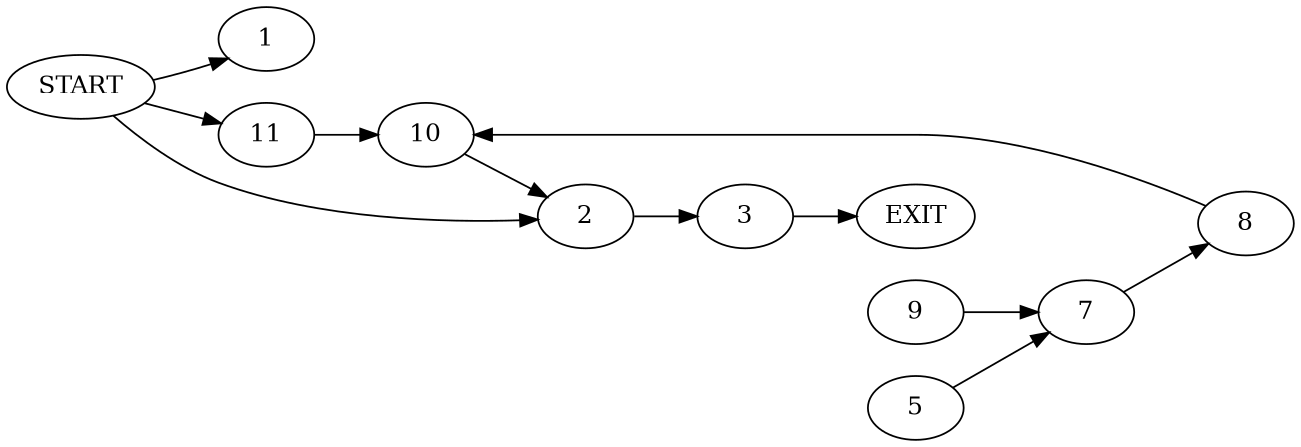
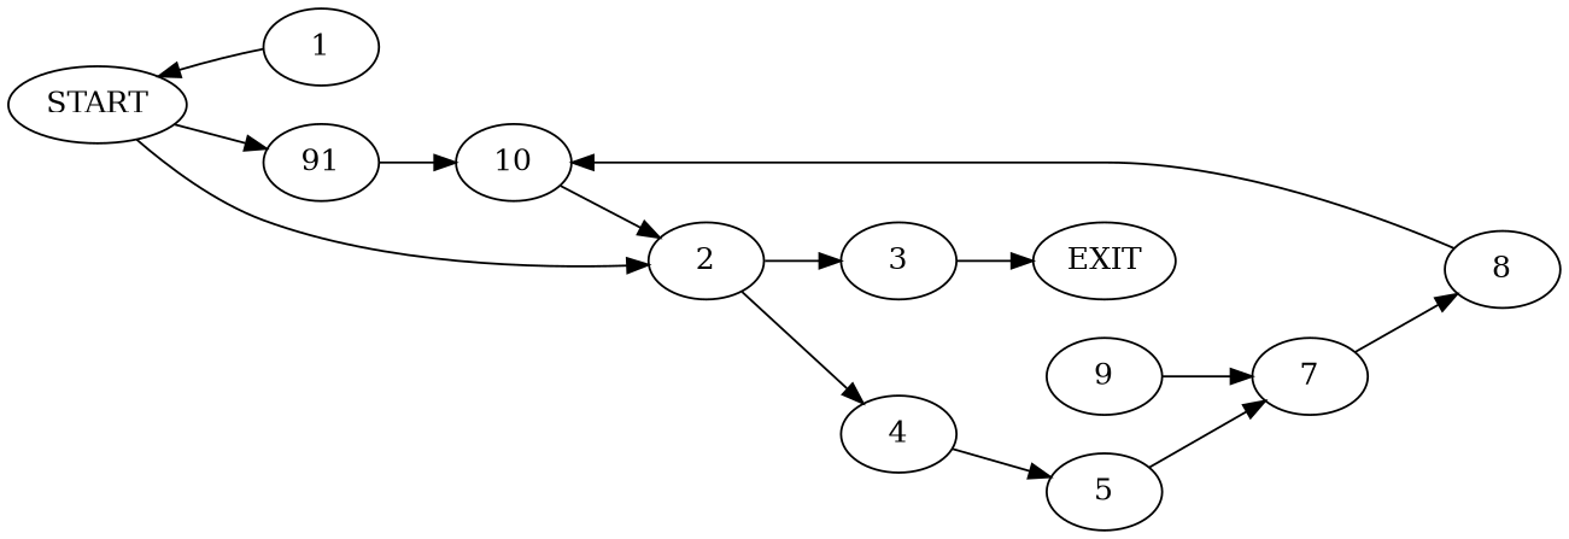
  digraph {
    rankdir=LR
    n1 [label=START]
    1
-   11
+   11 [label=91]
    2
    10
    n6 [label=EXIT]
    3
+   4
    5
    7
    8
    9
-   n1 -> 1
+   1 -> n1
    n1 -> 11
    n1 -> 2
    11 -> 10
    2 -> 3
+   2 -> 4
    10 -> 2
    3 -> n6
+   4 -> 5
    5 -> 7
    7 -> 8
    8 -> 10
    9 -> 7
  }
